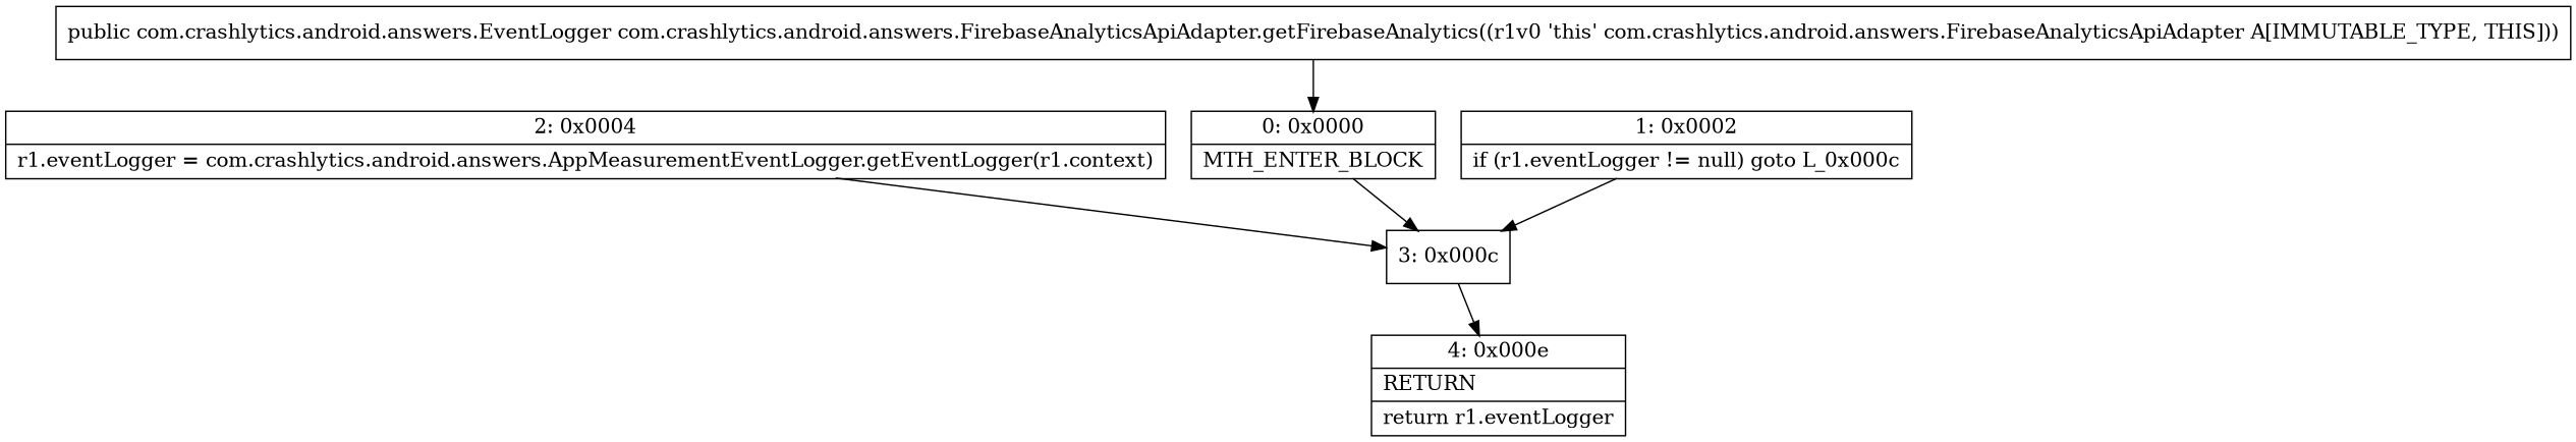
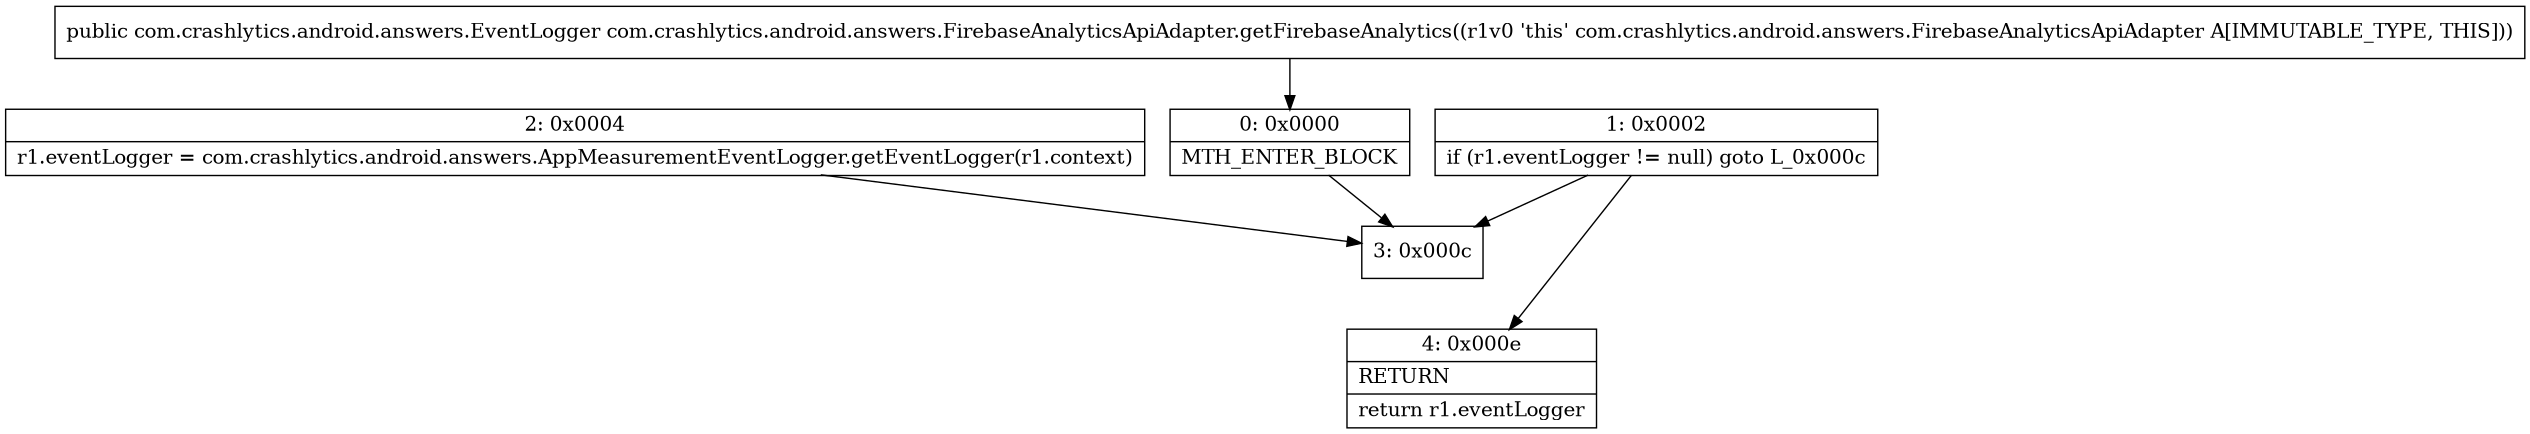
  digraph {
    node [shape=record]
    n1 [label="{0\:\ 0x0000|MTH_ENTER_BLOCK\l}"]
    n2 [label="{3\:\ 0x000c}"]
    n3 [label="{1\:\ 0x0002|if (r1.eventLogger != null) goto L_0x000c\l}"]
    n4 [label="{2\:\ 0x0004|r1.eventLogger = com.crashlytics.android.answers.AppMeasurementEventLogger.getEventLogger(r1.context)\l}"]
    n5 [label="{4\:\ 0x000e|RETURN\l|return r1.eventLogger\l}"]
    n6 [label="{public com.crashlytics.android.answers.EventLogger com.crashlytics.android.answers.FirebaseAnalyticsApiAdapter.getFirebaseAnalytics((r1v0 'this' com.crashlytics.android.answers.FirebaseAnalyticsApiAdapter A[IMMUTABLE_TYPE, THIS])) }"]
    n1 -> n2
-   n2 -> n5
+   n3 -> n5
    n3 -> n2
    n4 -> n2
    n6 -> n1
  }
